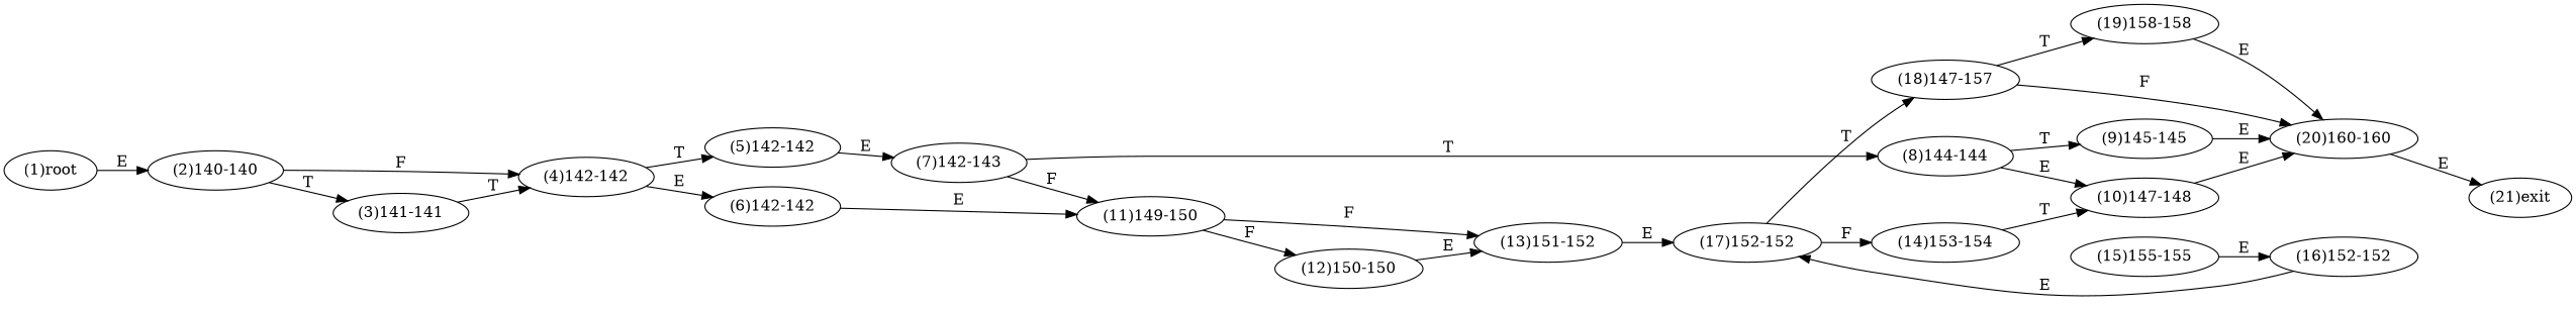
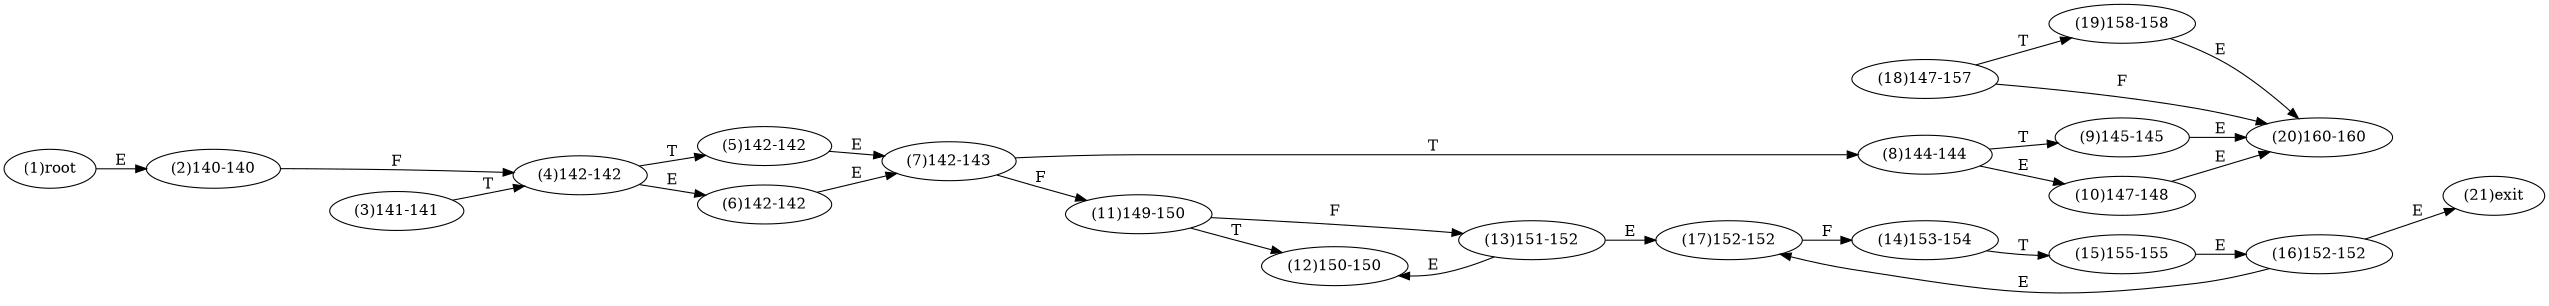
  digraph {
    rankdir=LR
    n1 [label="(1)root"]
    n2 [label="(2)140-140"]
    n3 [label="(3)141-141"]
    n4 [label="(4)142-142"]
    n5 [label="(5)142-142"]
    n6 [label="(6)142-142"]
    n7 [label="(7)142-143"]
    n8 [label="(8)144-144"]
    n9 [label="(11)149-150"]
    n10 [label="(9)145-145"]
    n11 [label="(10)147-148"]
    n12 [label="(12)150-150"]
    n13 [label="(13)151-152"]
    n14 [label="(20)160-160"]
    n15 [label="(21)exit"]
    n16 [label="(17)152-152"]
    n17 [label="(14)153-154"]
    n18 [label="(18)147-157"]
    n19 [label="(15)155-155"]
    n20 [label="(16)152-152"]
    n21 [label="(19)158-158"]
    n1 -> n2 [label=E]
-   n2 -> n3 [label=T]
    n2 -> n4 [label=F]
    n3 -> n4 [label=T]
    n4 -> n5 [label=T]
    n4 -> n6 [label=E]
    n5 -> n7 [label=E]
-   n6 -> n9 [label=E]
+   n6 -> n7 [label=E]
    n7 -> n8 [label=T]
    n7 -> n9 [label=F]
    n8 -> n10 [label=T]
    n8 -> n11 [label=E]
-   n9 -> n12 [label=F]
+   n9 -> n12 [label=T]
    n9 -> n13 [label=F]
    n10 -> n14 [label=E]
    n11 -> n14 [label=E]
-   n12 -> n13 [label=E]
+   n13 -> n12 [label=E]
    n13 -> n16 [label=E]
-   n14 -> n15 [label=E]
+   n20 -> n15 [label=E]
    n16 -> n17 [label=F]
-   n16 -> n18 [label=T]
-   n17 -> n11 [label=T]
+   n17 -> n19 [label=T]
    n18 -> n14 [label=F]
    n18 -> n21 [label=T]
    n19 -> n20 [label=E]
    n20 -> n16 [label=E]
    n21 -> n14 [label=E]
  }
